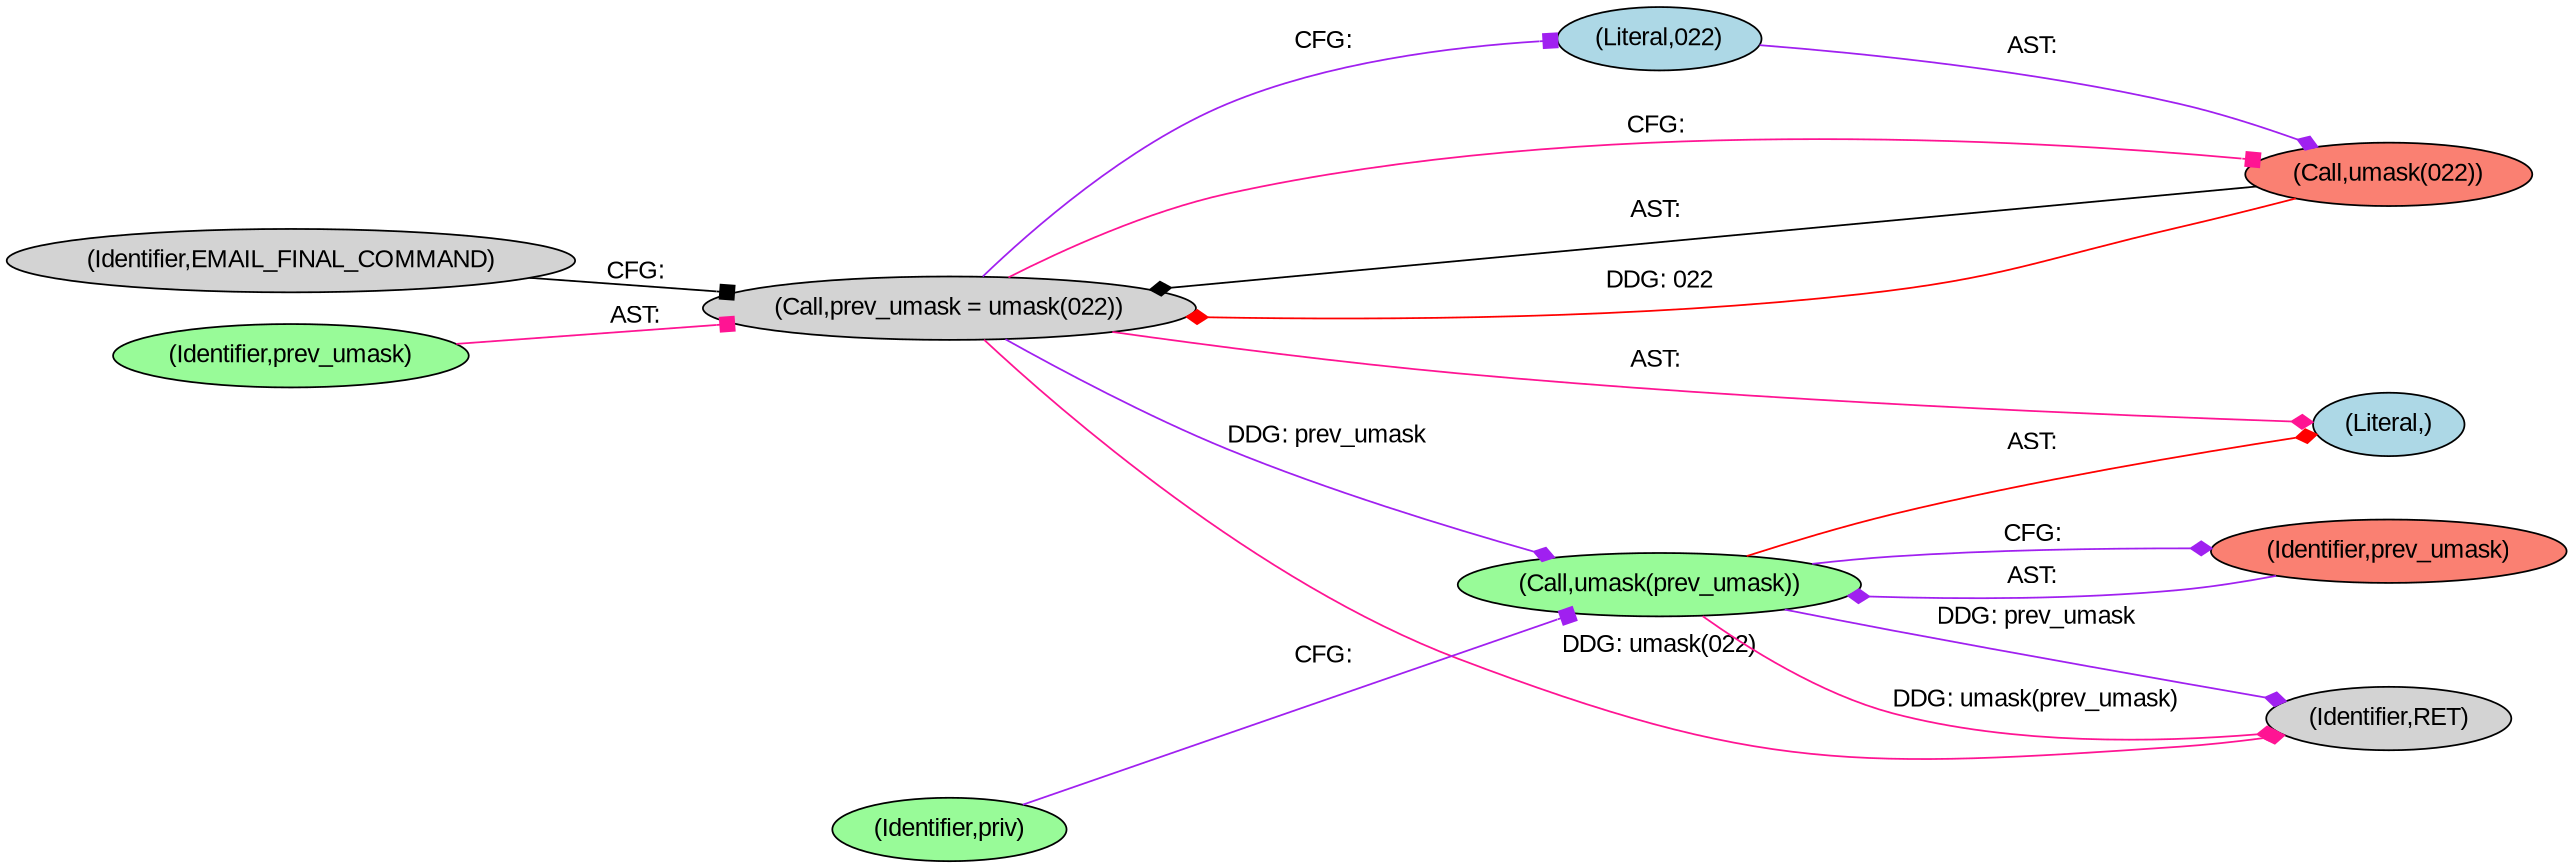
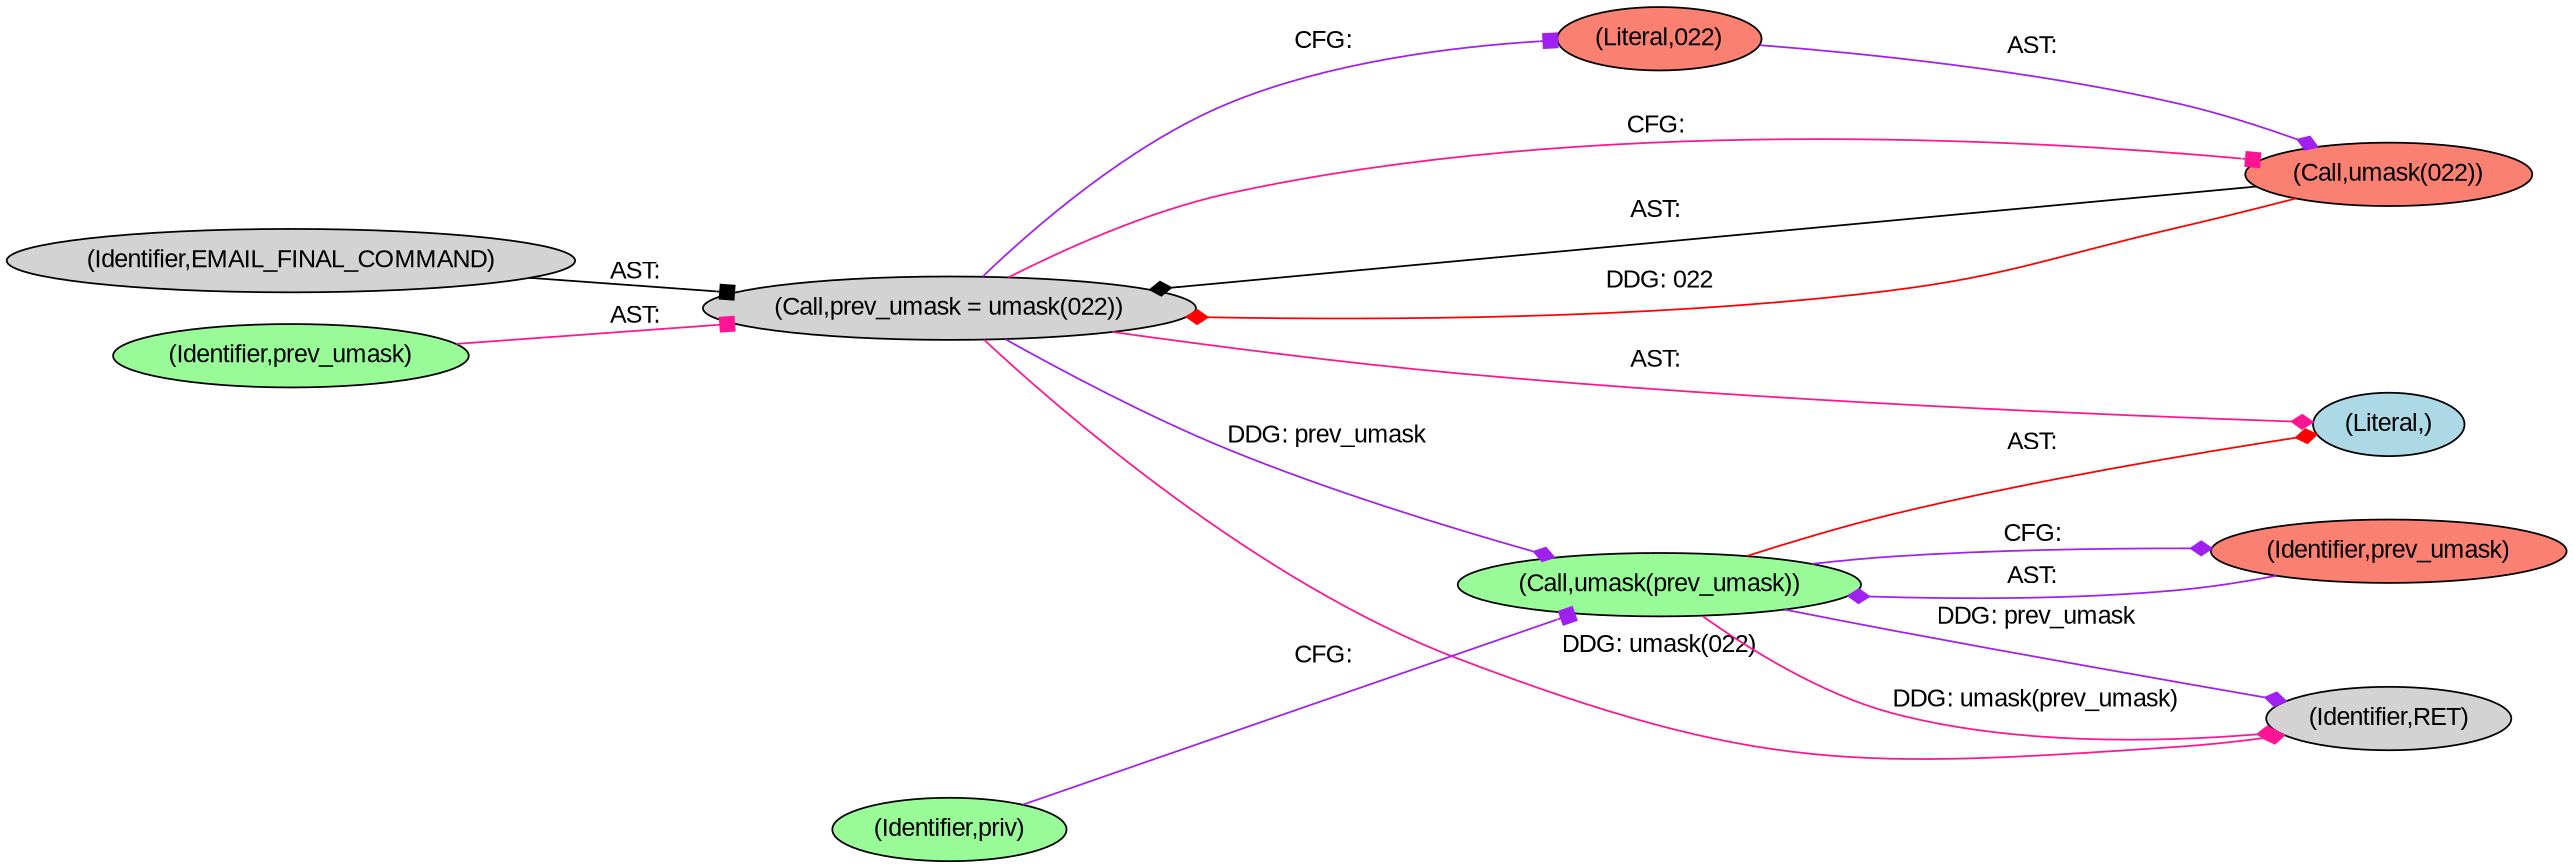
  digraph {
    fontname="Liberation Sans"
    rankdir=LR
    node [fillcolor=lightgrey fontname="Liberation Sans" style=filled]
    edge [arrowhead=diamond color=purple fontname="Liberation Sans"]
    n1 [label="(Call,prev_umask = umask(022))"]
    n2 [fillcolor=salmon label="(Call,umask(022))"]
    n3 [fillcolor=palegreen label="(Call,umask(prev_umask))"]
    n4 [label="(Identifier,RET)"]
    n5 [fillcolor=lightblue label="(Literal,)"]
-   n6 [fillcolor=lightblue label="(Literal,022)"]
+   n6 [fillcolor=salmon label="(Literal,022)"]
    n7 [fillcolor=salmon label="(Identifier,prev_umask)"]
    n8 [fillcolor=palegreen label="(Identifier,priv)"]
    n9 [label="(Identifier,EMAIL_FINAL_COMMAND)"]
    n10 [fillcolor=palegreen label="(Identifier,prev_umask)"]
    n1 -> n2 [arrowhead=box color=deeppink label="CFG: "]
    n1 -> n3 [label="DDG: prev_umask"]
    n1 -> n4 [color=deeppink label="DDG: umask(022)"]
    n1 -> n5 [color=deeppink label="AST: "]
    n1 -> n6 [arrowhead=box label="CFG: "]
    n2 -> n1 [color=black label="AST: "]
    n2 -> n1 [color=red label="DDG: 022"]
    n3 -> n4 [label="DDG: prev_umask"]
    n3 -> n4 [color=deeppink label="DDG: umask(prev_umask)"]
    n3 -> n5 [color=red label="AST: "]
    n3 -> n7 [label="CFG: "]
    n6 -> n2 [label="AST: "]
    n7 -> n3 [label="AST: "]
    n8 -> n3 [arrowhead=box label="CFG: "]
-   n9 -> n1 [arrowhead=box color=black label="CFG: "]
+   n9 -> n1 [arrowhead=box color=black label="AST: "]
    n10 -> n1 [arrowhead=box color=deeppink label="AST: "]
  }
